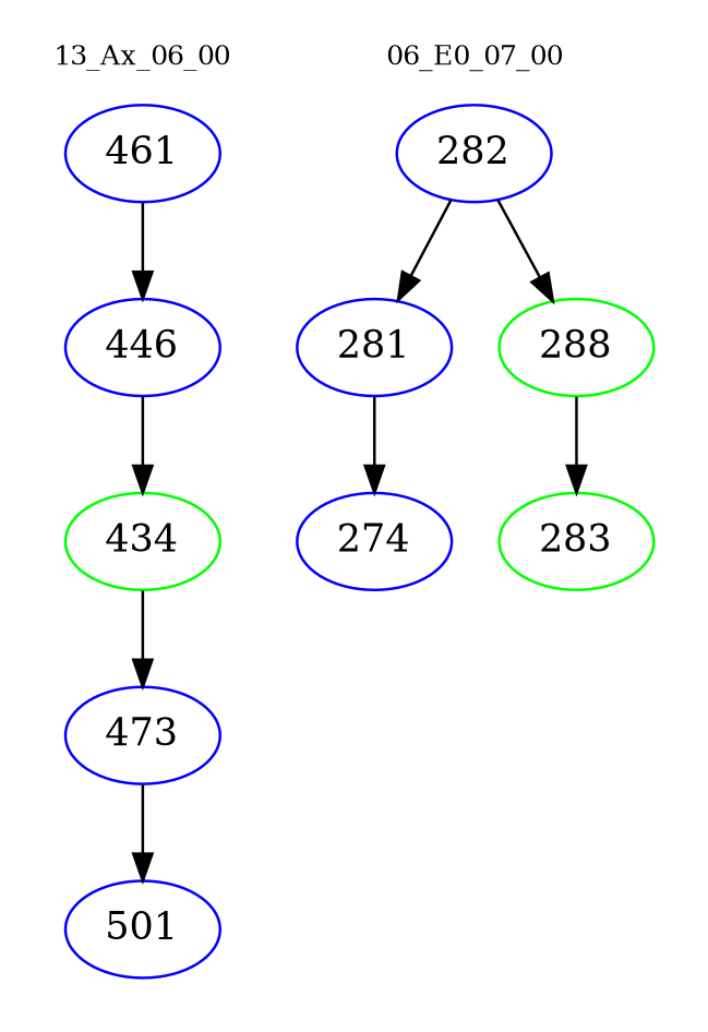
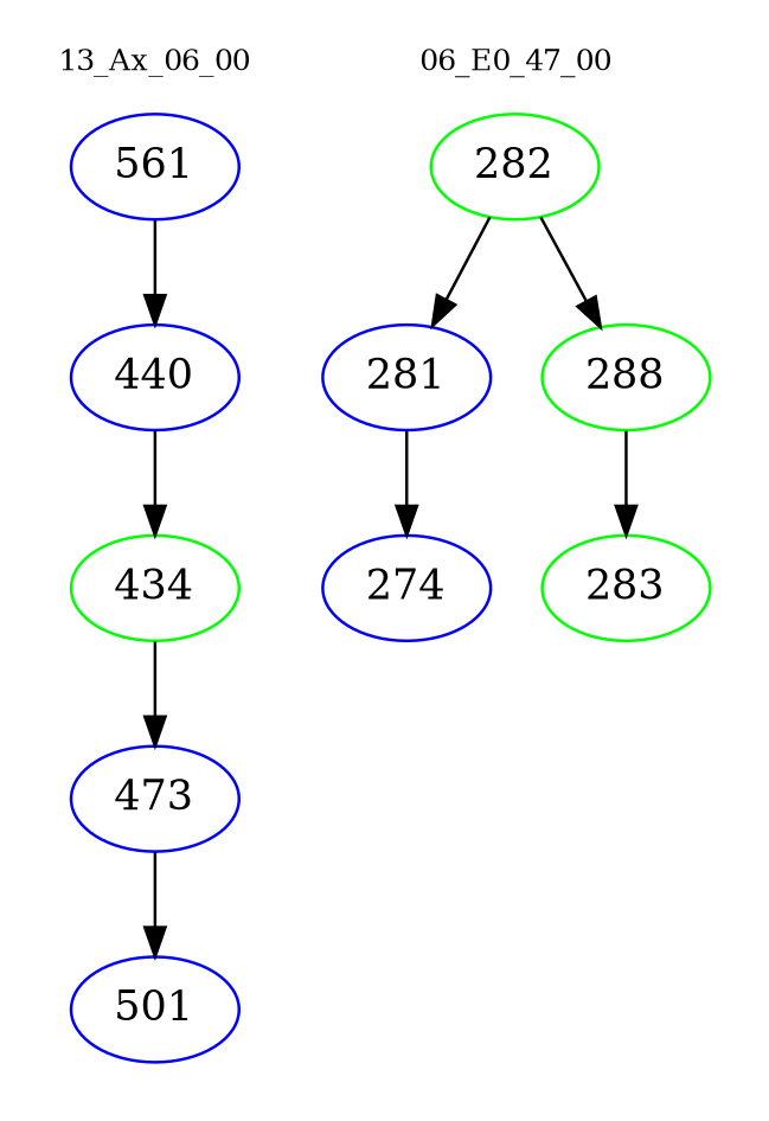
  digraph {
    node [color=blue]
    edge [color=black]
-   n1 [label=461]
-   n2 [label=446]
+   n1 [label=561]
+   n2 [label=440]
    n3 [label=473]
    n4 [color=green label=434]
    n5 [label=501]
-   n6 [label=282]
+   n6 [color=green label=282]
    n7 [label=281]
    n8 [color=green label=288]
    n9 [label=274]
    n10 [color=green label=283]
    subgraph cluster_1 {
      color=white
      fontsize=10
      label="13_Ax_06_00"
      n1
      n2
      n3
      n4
      n5
    }
    subgraph cluster_2 {
      color=white
      fontsize=10
-     label="06_E0_07_00"
+     label="06_E0_47_00"
      n6
      n7
      n8
      n9
      n10
    }
    n1 -> n2
    n2 -> n4
    n3 -> n5
    n4 -> n3
    n6 -> n7
    n6 -> n8
    n7 -> n9
    n8 -> n10
  }
